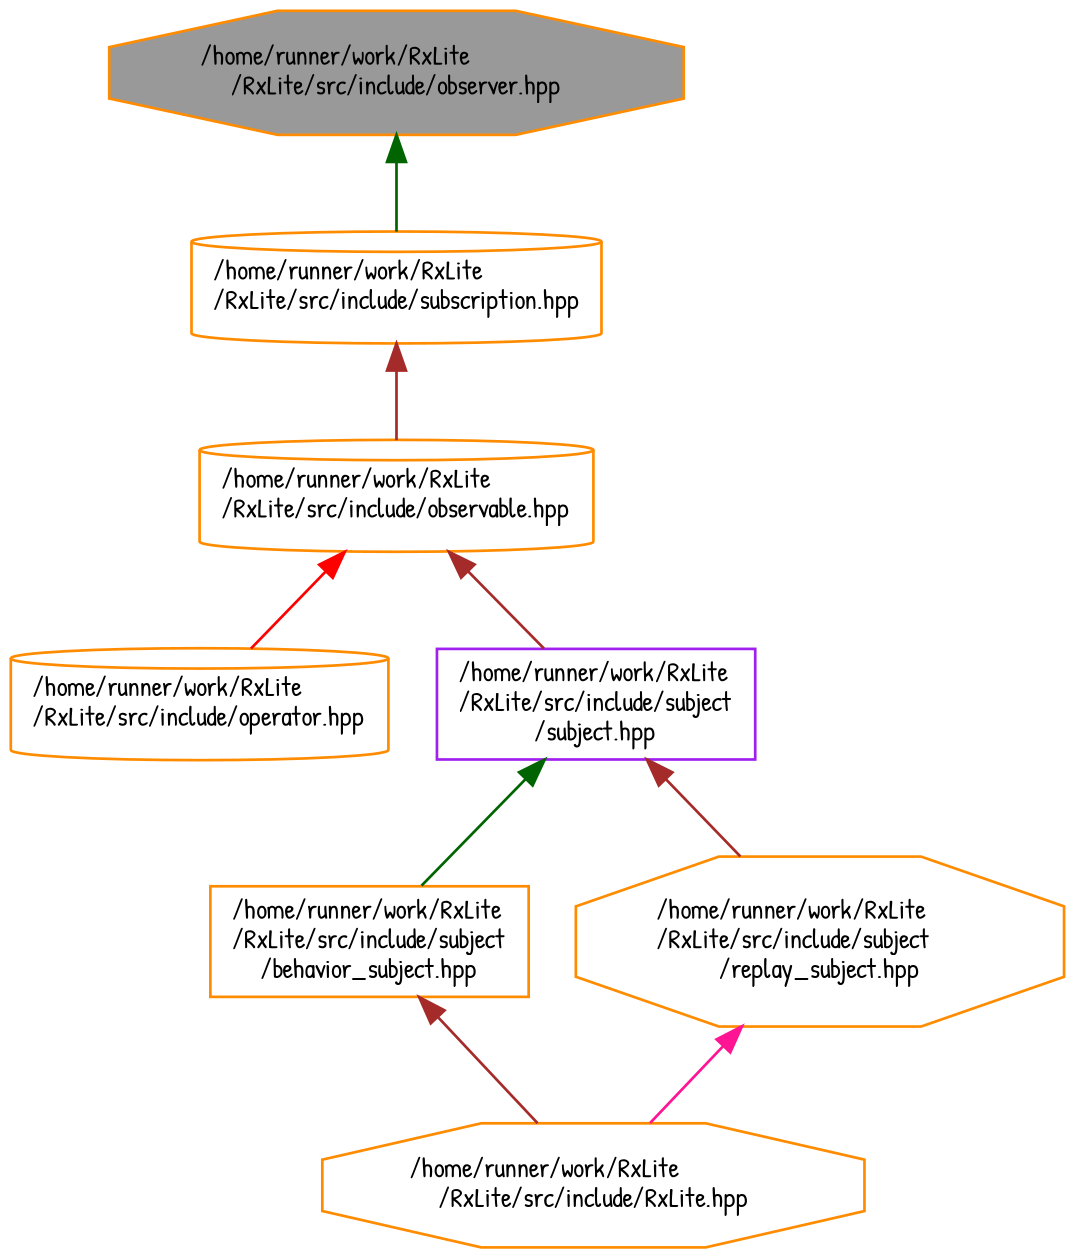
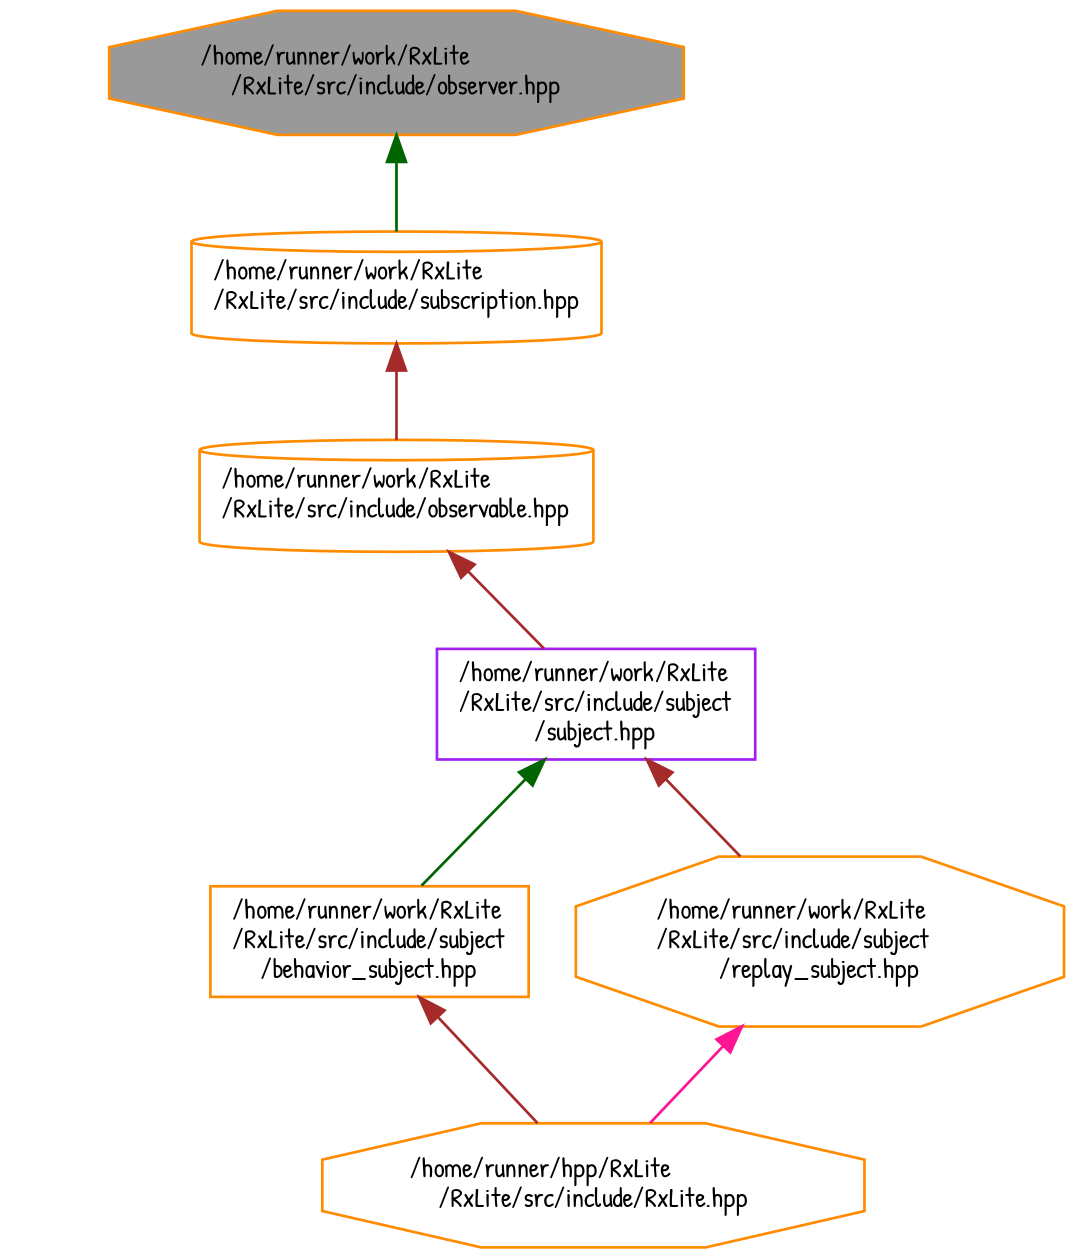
  digraph {
    fontname="Patrick Hand"
    node [color=darkorange fillcolor=white fontname="Patrick Hand" fontsize=10 shape=octagon style=filled]
    edge [color=brown dir=back fontname="Patrick Hand" fontsize=10 labelfontname=Helvetica labelfontsize=10 style=solid]
    n1 [fillcolor=grey60 fontcolor=black height=0.2 label="/home/runner/work/RxLite\l/RxLite/src/include/observer.hpp" width=0.4]
    n2 [height=0.2 label="/home/runner/work/RxLite\l/RxLite/src/include/subscription.hpp" shape=cylinder width=0.4]
    n3 [height=0.2 label="/home/runner/work/RxLite\l/RxLite/src/include/observable.hpp" shape=cylinder width=0.4]
-   n4 [height=0.2 label="/home/runner/work/RxLite\l/RxLite/src/include/operator.hpp" shape=cylinder width=0.4]
    n5 [color=purple height=0.2 label="/home/runner/work/RxLite\l/RxLite/src/include/subject\l/subject.hpp" shape=box width=0.4]
    n6 [height=0.2 label="/home/runner/work/RxLite\l/RxLite/src/include/subject\l/behavior_subject.hpp" shape=box width=0.4]
    n7 [height=0.2 label="/home/runner/work/RxLite\l/RxLite/src/include/subject\l/replay_subject.hpp" width=0.4]
-   n8 [height=0.2 label="/home/runner/work/RxLite\l/RxLite/src/include/RxLite.hpp" width=0.4]
+   n8 [height=0.2 label="/home/runner/hpp/RxLite\l/RxLite/src/include/RxLite.hpp" width=0.4]
    n1 -> n2 [color=darkgreen]
    n2 -> n3
-   n3 -> n4 [color=red]
    n3 -> n5
    n5 -> n6 [color=darkgreen]
    n5 -> n7
    n6 -> n8
    n7 -> n8 [color=deeppink]
  }
